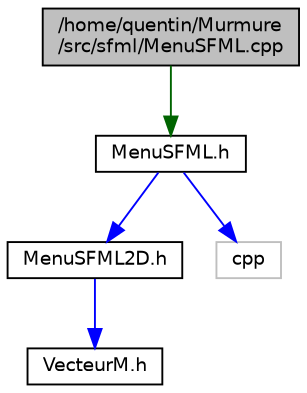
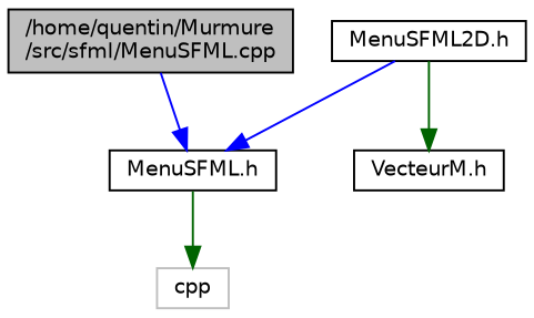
  digraph {
    node [color=black fillcolor=white fontname=Helvetica fontsize=10 shape=record style=filled]
    edge [color=darkgreen fontname=Helvetica fontsize=10 labelfontname=Helvetica labelfontsize=10 style=solid]
    n1 [fillcolor=grey75 fontcolor=black height=0.2 label="/home/quentin/Murmure\l/src/sfml/MenuSFML.cpp" width=0.4]
    n2 [height=0.2 label="MenuSFML.h" width=0.4]
    n3 [height=0.2 label="MenuSFML2D.h" width=0.4]
    n4 [color=grey75 height=0.2 label=cpp width=0.4]
    n5 [height=0.2 label="VecteurM.h" width=0.4]
-   n1 -> n2
-   n2 -> n3 [color=blue]
-   n2 -> n4 [color=blue]
-   n3 -> n5 [color=blue]
+   n1 -> n2 [color=blue]
+   n3 -> n2 [color=blue]
+   n2 -> n4
+   n3 -> n5
  }
